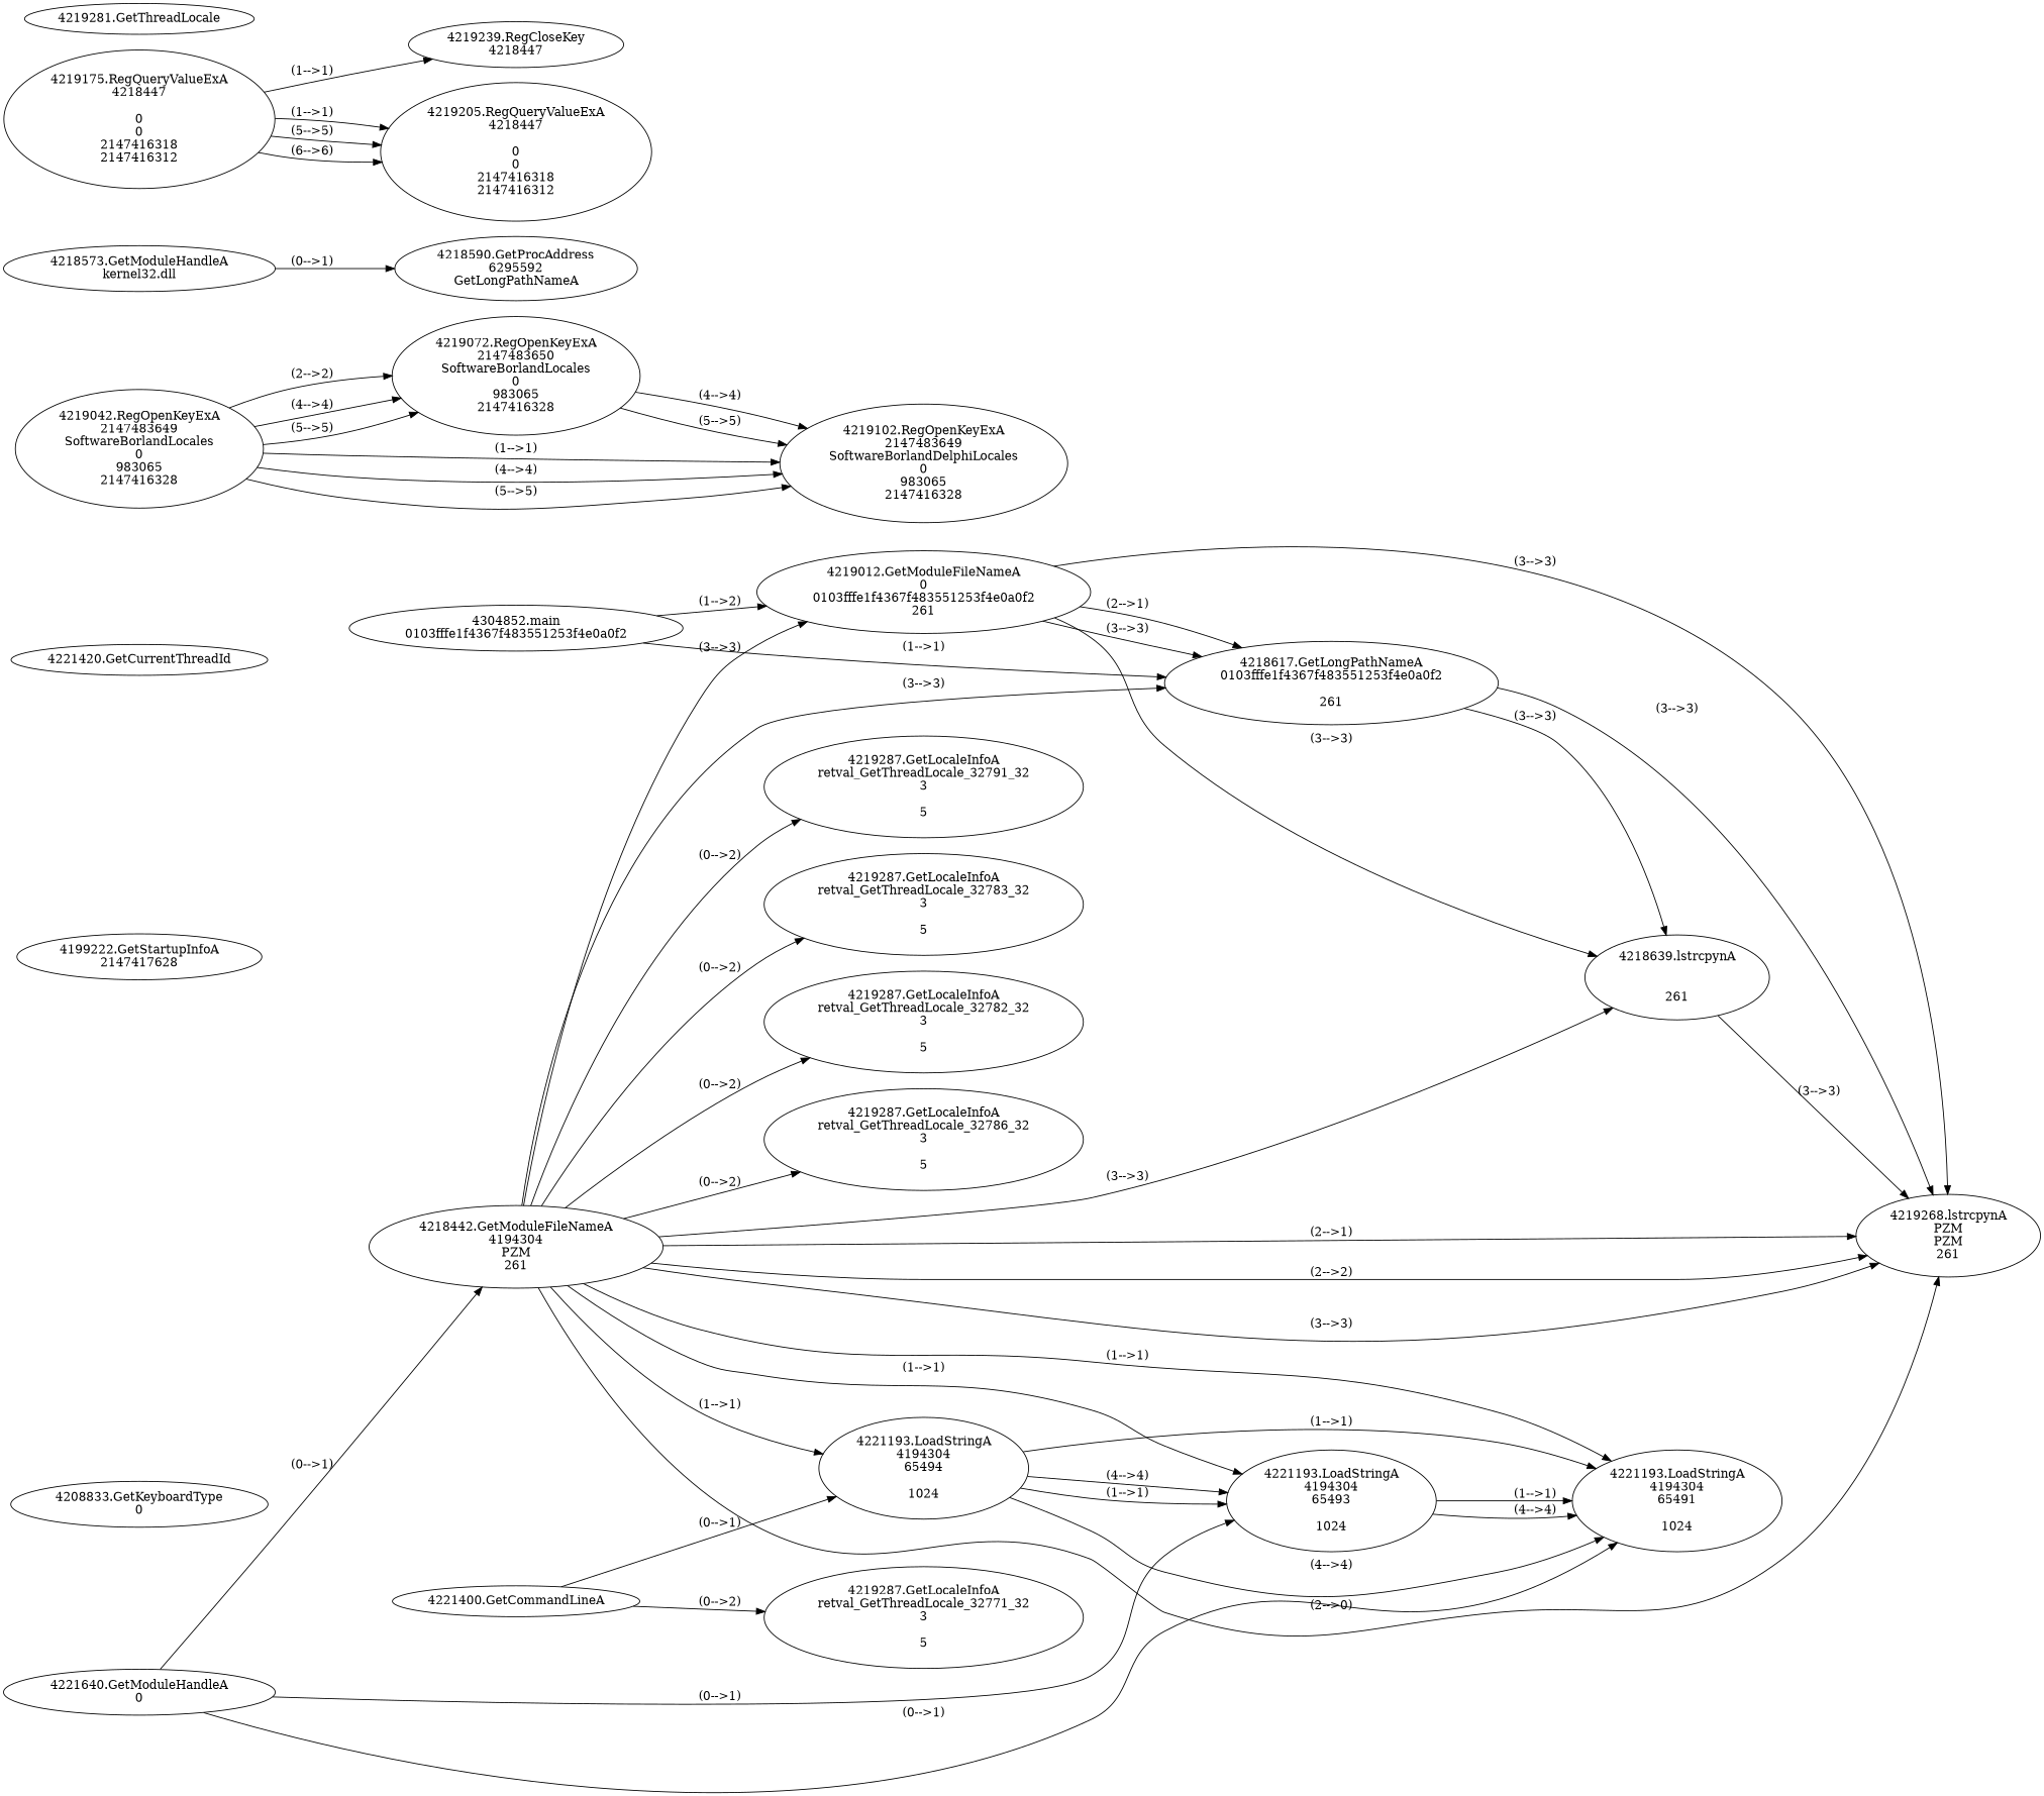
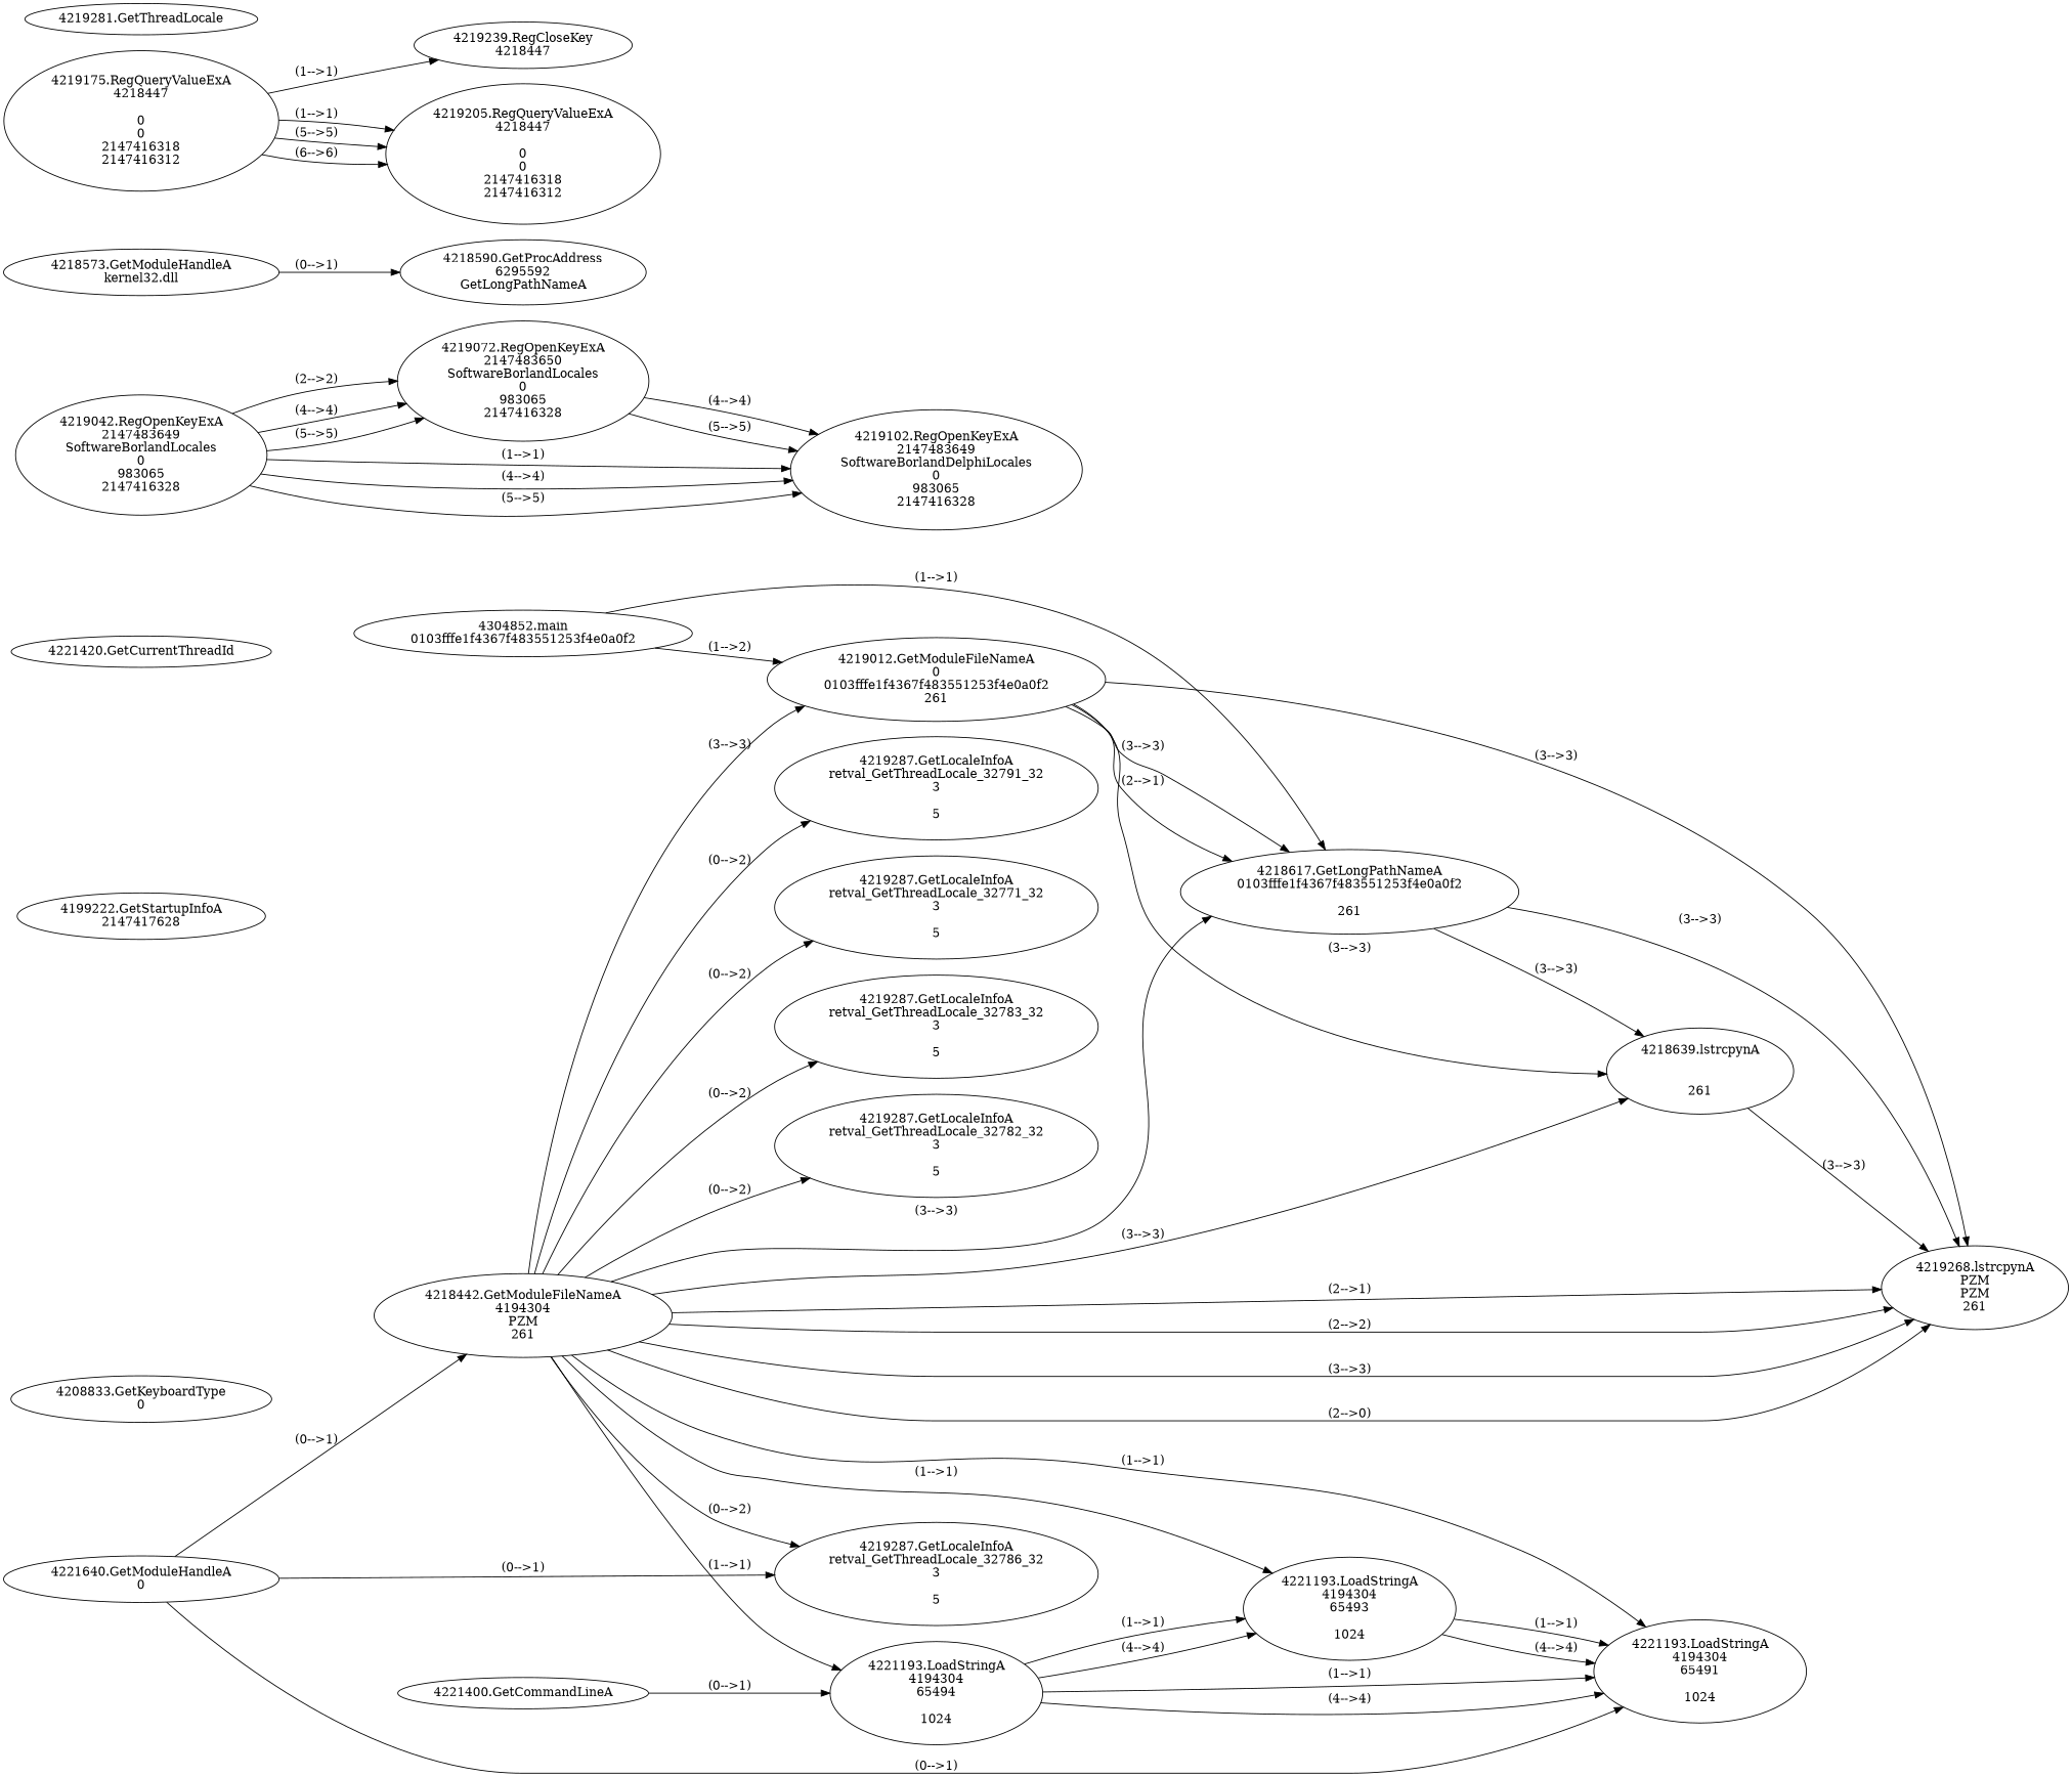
  digraph {
    rankdir=LR
    n1 [label="4304852.main\n0103fffe1f4367f483551253f4e0a0f2"]
    n2 [label="4219012.GetModuleFileNameA\n0\n0103fffe1f4367f483551253f4e0a0f2\n261"]
    n3 [label="4218617.GetLongPathNameA\n0103fffe1f4367f483551253f4e0a0f2\n\n261"]
    n4 [label="4218639.lstrcpynA\n\n\n261"]
    n5 [label="4219268.lstrcpynA\nPZM\nPZM\n261"]
    n6 [label="4221640.GetModuleHandleA\n0"]
    n7 [label="4218442.GetModuleFileNameA\n4194304\nPZM\n261"]
    n8 [label="4221193.LoadStringA\n4194304\n65493\n\n1024"]
    n9 [label="4221193.LoadStringA\n4194304\n65491\n\n1024"]
    n10 [label="4221193.LoadStringA\n4194304\n65494\n\n1024"]
    n11 [label="4219287.GetLocaleInfoA\nretval_GetThreadLocale_32791_32\n3\n\n5"]
    n12 [label="4219287.GetLocaleInfoA\nretval_GetThreadLocale_32771_32\n3\n\n5"]
    n13 [label="4219287.GetLocaleInfoA\nretval_GetThreadLocale_32783_32\n3\n\n5"]
    n14 [label="4219287.GetLocaleInfoA\nretval_GetThreadLocale_32782_32\n3\n\n5"]
    n15 [label="4219287.GetLocaleInfoA\nretval_GetThreadLocale_32786_32\n3\n\n5"]
    n16 [label="4208833.GetKeyboardType\n0"]
    n17 [label="4221400.GetCommandLineA\n"]
    n18 [label="4199222.GetStartupInfoA\n2147417628"]
    n19 [label="4221420.GetCurrentThreadId\n"]
    n20 [label="4219042.RegOpenKeyExA\n2147483649\nSoftware\Borland\Locales\n0\n983065\n2147416328"]
    n21 [label="4219072.RegOpenKeyExA\n2147483650\nSoftware\Borland\Locales\n0\n983065\n2147416328"]
    n22 [label="4219102.RegOpenKeyExA\n2147483649\nSoftware\Borland\Delphi\Locales\n0\n983065\n2147416328"]
    n23 [label="4218573.GetModuleHandleA\nkernel32.dll"]
    n24 [label="4218590.GetProcAddress\n6295592\nGetLongPathNameA"]
    n25 [label="4219175.RegQueryValueExA\n4218447\n\n0\n0\n2147416318\n2147416312"]
    n26 [label="4219239.RegCloseKey\n4218447"]
    n27 [label="4219205.RegQueryValueExA\n4218447\n\n0\n0\n2147416318\n2147416312"]
    n28 [label="4219281.GetThreadLocale\n"]
    n1 -> n2 [label="(1-->2)"]
    n1 -> n3 [label="(1-->1)"]
    n2 -> n3 [label="(2-->1)"]
    n2 -> n3 [label="(3-->3)"]
    n2 -> n4 [label="(3-->3)"]
    n2 -> n5 [label="(3-->3)"]
    n3 -> n4 [label="(3-->3)"]
    n3 -> n5 [label="(3-->3)"]
    n4 -> n5 [label="(3-->3)"]
    n6 -> n7 [label="(0-->1)"]
-   n6 -> n8 [label="(0-->1)"]
+   n6 -> n15 [label="(0-->1)"]
    n6 -> n9 [label="(0-->1)"]
    n7 -> n2 [label="(3-->3)"]
    n7 -> n3 [label="(3-->3)"]
    n7 -> n4 [label="(3-->3)"]
    n7 -> n5 [label="(2-->1)"]
    n7 -> n5 [label="(2-->2)"]
    n7 -> n5 [label="(3-->3)"]
    n7 -> n5 [label="(2-->0)"]
    n7 -> n8 [label="(1-->1)"]
    n7 -> n9 [label="(1-->1)"]
    n7 -> n10 [label="(1-->1)"]
    n7 -> n11 [label="(0-->2)"]
-   n17 -> n12 [label="(0-->2)"]
+   n7 -> n12 [label="(0-->2)"]
    n7 -> n13 [label="(0-->2)"]
    n7 -> n14 [label="(0-->2)"]
    n7 -> n15 [label="(0-->2)"]
    n8 -> n9 [label="(1-->1)"]
    n8 -> n9 [label="(4-->4)"]
    n10 -> n8 [label="(1-->1)"]
    n10 -> n8 [label="(4-->4)"]
    n10 -> n9 [label="(1-->1)"]
    n10 -> n9 [label="(4-->4)"]
    n17 -> n10 [label="(0-->1)"]
    n20 -> n21 [label="(2-->2)"]
    n20 -> n21 [label="(4-->4)"]
    n20 -> n21 [label="(5-->5)"]
    n20 -> n22 [label="(1-->1)"]
    n20 -> n22 [label="(4-->4)"]
    n20 -> n22 [label="(5-->5)"]
    n21 -> n22 [label="(4-->4)"]
    n21 -> n22 [label="(5-->5)"]
    n23 -> n24 [label="(0-->1)"]
    n25 -> n26 [label="(1-->1)"]
    n25 -> n27 [label="(1-->1)"]
    n25 -> n27 [label="(5-->5)"]
    n25 -> n27 [label="(6-->6)"]
  }
